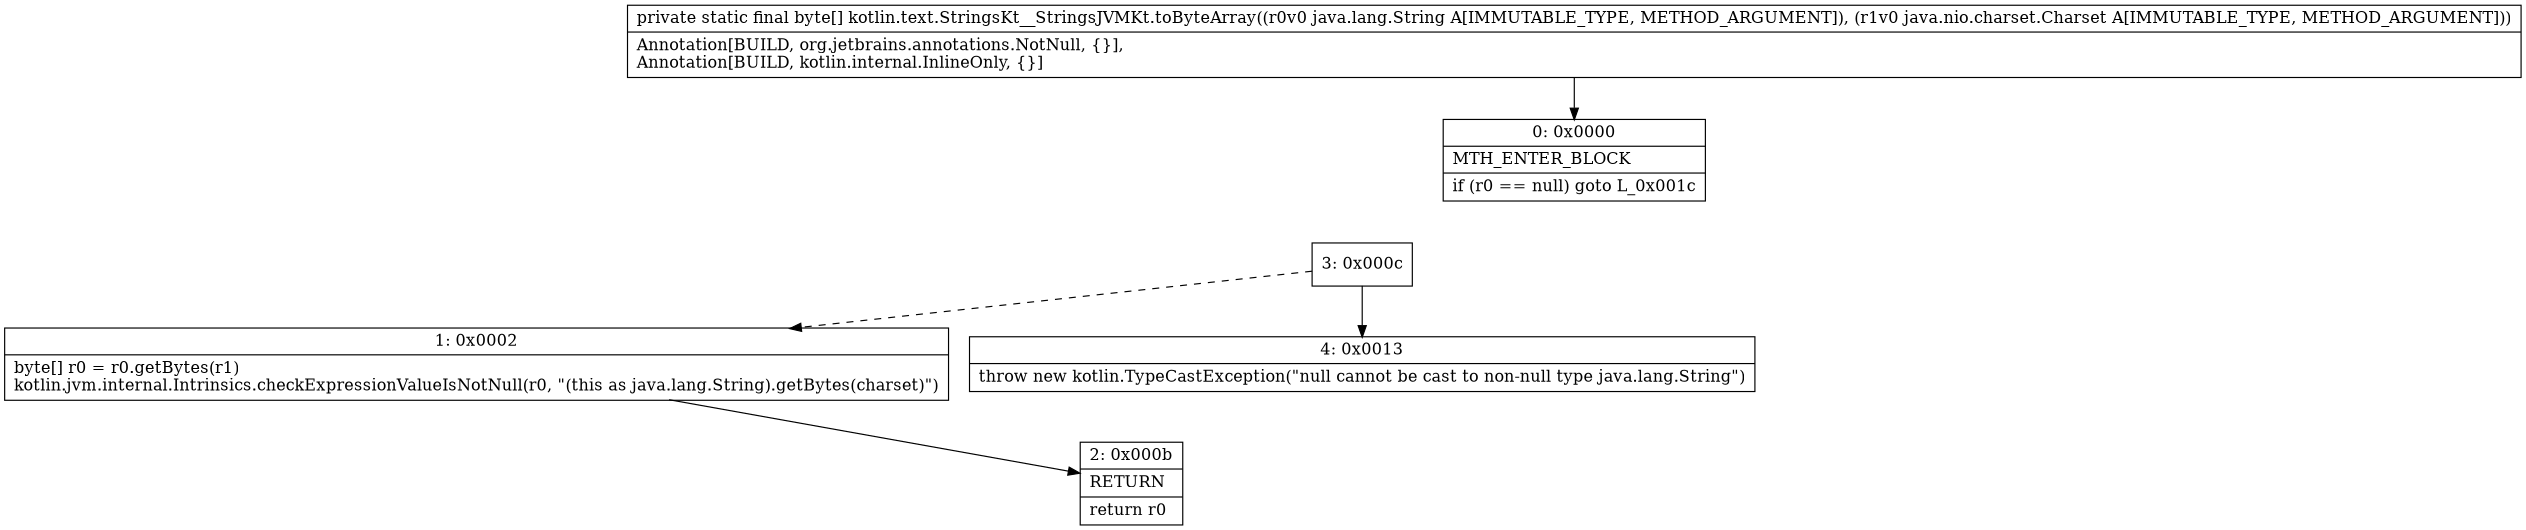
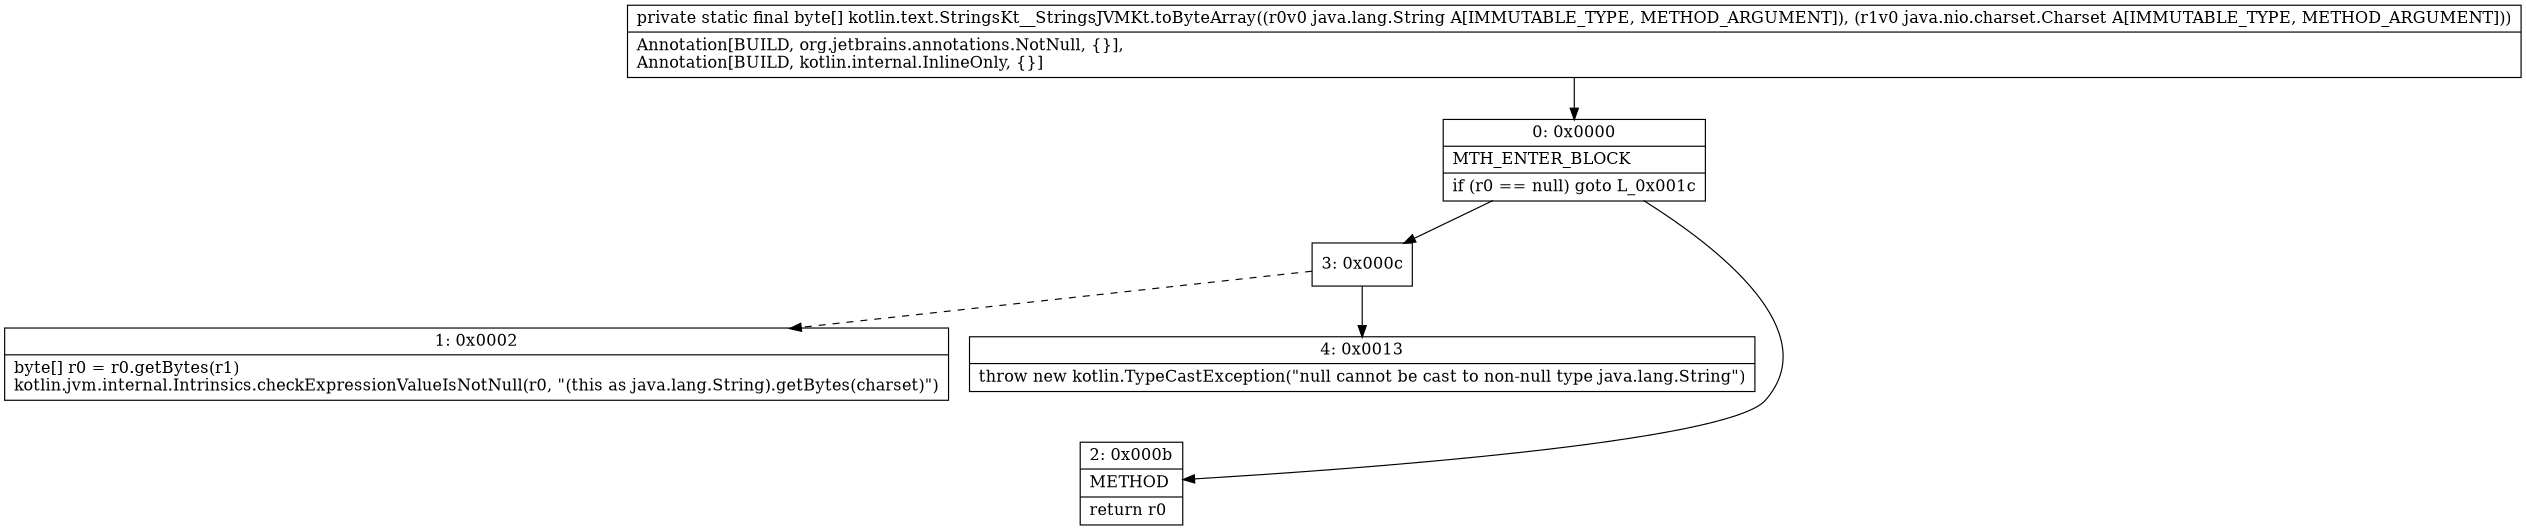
  digraph {
    node [shape=record]
    n1 [label="{0\:\ 0x0000|MTH_ENTER_BLOCK\l|if (r0 == null) goto L_0x001c\l}"]
    n2 [label="{3\:\ 0x000c}"]
    n3 [label="{1\:\ 0x0002|byte[] r0 = r0.getBytes(r1)\lkotlin.jvm.internal.Intrinsics.checkExpressionValueIsNotNull(r0, \"(this as java.lang.String).getBytes(charset)\")\l}"]
-   n4 [label="{2\:\ 0x000b|RETURN\l|return r0\l}"]
+   n4 [label="{2\:\ 0x000b|METHOD\l|return r0\l}"]
    n5 [label="{4\:\ 0x0013|throw new kotlin.TypeCastException(\"null cannot be cast to non\-null type java.lang.String\")\l}"]
    n6 [label="{private static final byte[] kotlin.text.StringsKt__StringsJVMKt.toByteArray((r0v0 java.lang.String A[IMMUTABLE_TYPE, METHOD_ARGUMENT]), (r1v0 java.nio.charset.Charset A[IMMUTABLE_TYPE, METHOD_ARGUMENT]))  | Annotation[BUILD, org.jetbrains.annotations.NotNull, \{\}], \lAnnotation[BUILD, kotlin.internal.InlineOnly, \{\}]\l}"]
+   n1 -> n2
    n2 -> n3 [style=dashed]
    n2 -> n5
-   n3 -> n4
+   n1 -> n4
    n6 -> n1
  }
